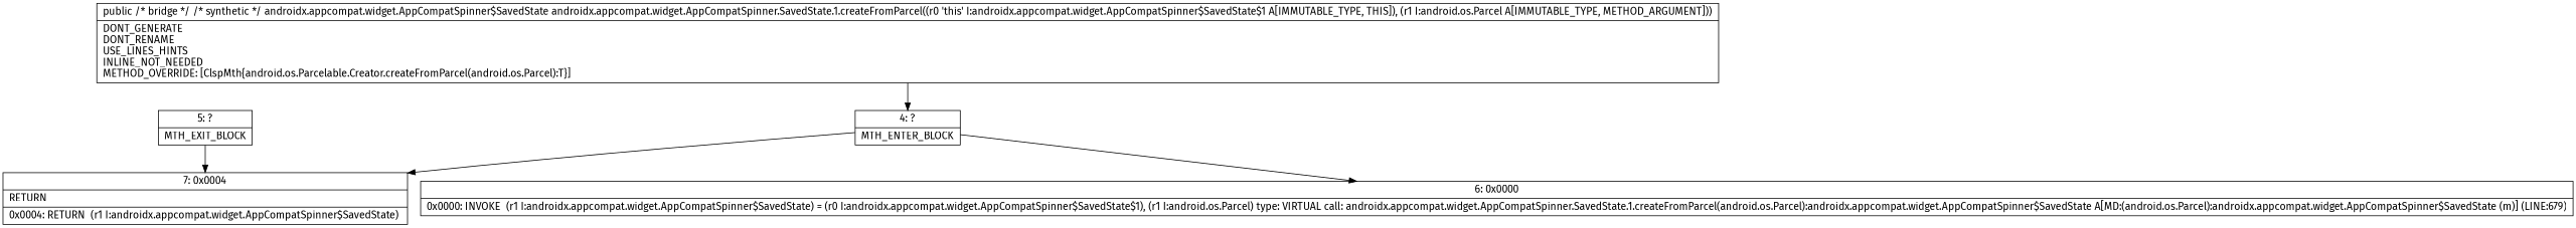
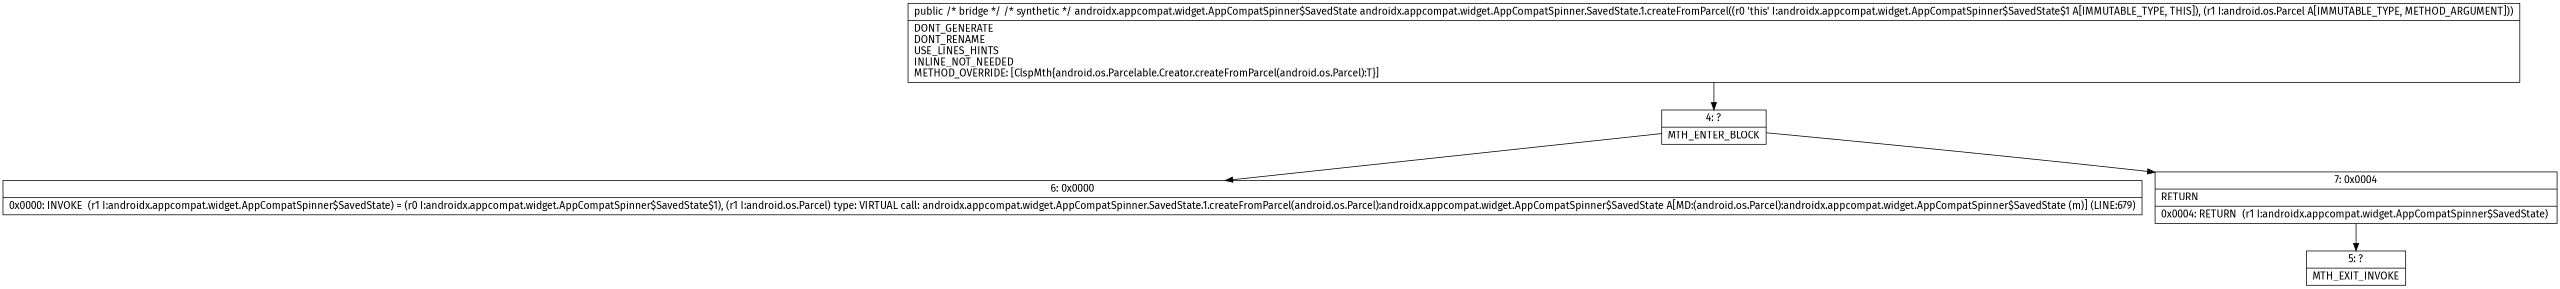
  digraph {
    fontname="Fira Sans"
    node [fontname="Fira Sans" shape=record]
    edge [fontname="Fira Sans"]
    n1 [label="{4\:\ ?|MTH_ENTER_BLOCK\l}"]
    n2 [label="{6\:\ 0x0000|0x0000: INVOKE  (r1 I:androidx.appcompat.widget.AppCompatSpinner$SavedState) = (r0 I:androidx.appcompat.widget.AppCompatSpinner$SavedState$1), (r1 I:android.os.Parcel) type: VIRTUAL call: androidx.appcompat.widget.AppCompatSpinner.SavedState.1.createFromParcel(android.os.Parcel):androidx.appcompat.widget.AppCompatSpinner$SavedState A[MD:(android.os.Parcel):androidx.appcompat.widget.AppCompatSpinner$SavedState (m)] (LINE:679)\l}"]
    n3 [label="{7\:\ 0x0004|RETURN\l|0x0004: RETURN  (r1 I:androidx.appcompat.widget.AppCompatSpinner$SavedState) \l}"]
-   n4 [label="{5\:\ ?|MTH_EXIT_BLOCK\l}"]
+   n4 [label="{5\:\ ?|MTH_EXIT_INVOKE\l}"]
    n5 [label="{public \/* bridge *\/ \/* synthetic *\/ androidx.appcompat.widget.AppCompatSpinner$SavedState androidx.appcompat.widget.AppCompatSpinner.SavedState.1.createFromParcel((r0 'this' I:androidx.appcompat.widget.AppCompatSpinner$SavedState$1 A[IMMUTABLE_TYPE, THIS]), (r1 I:android.os.Parcel A[IMMUTABLE_TYPE, METHOD_ARGUMENT]))  | DONT_GENERATE\lDONT_RENAME\lUSE_LINES_HINTS\lINLINE_NOT_NEEDED\lMETHOD_OVERRIDE: [ClspMth\{android.os.Parcelable.Creator.createFromParcel(android.os.Parcel):T\}]\l}"]
    n1 -> n2
    n1 -> n3
-   n4 -> n3
+   n3 -> n4
    n5 -> n1
  }
